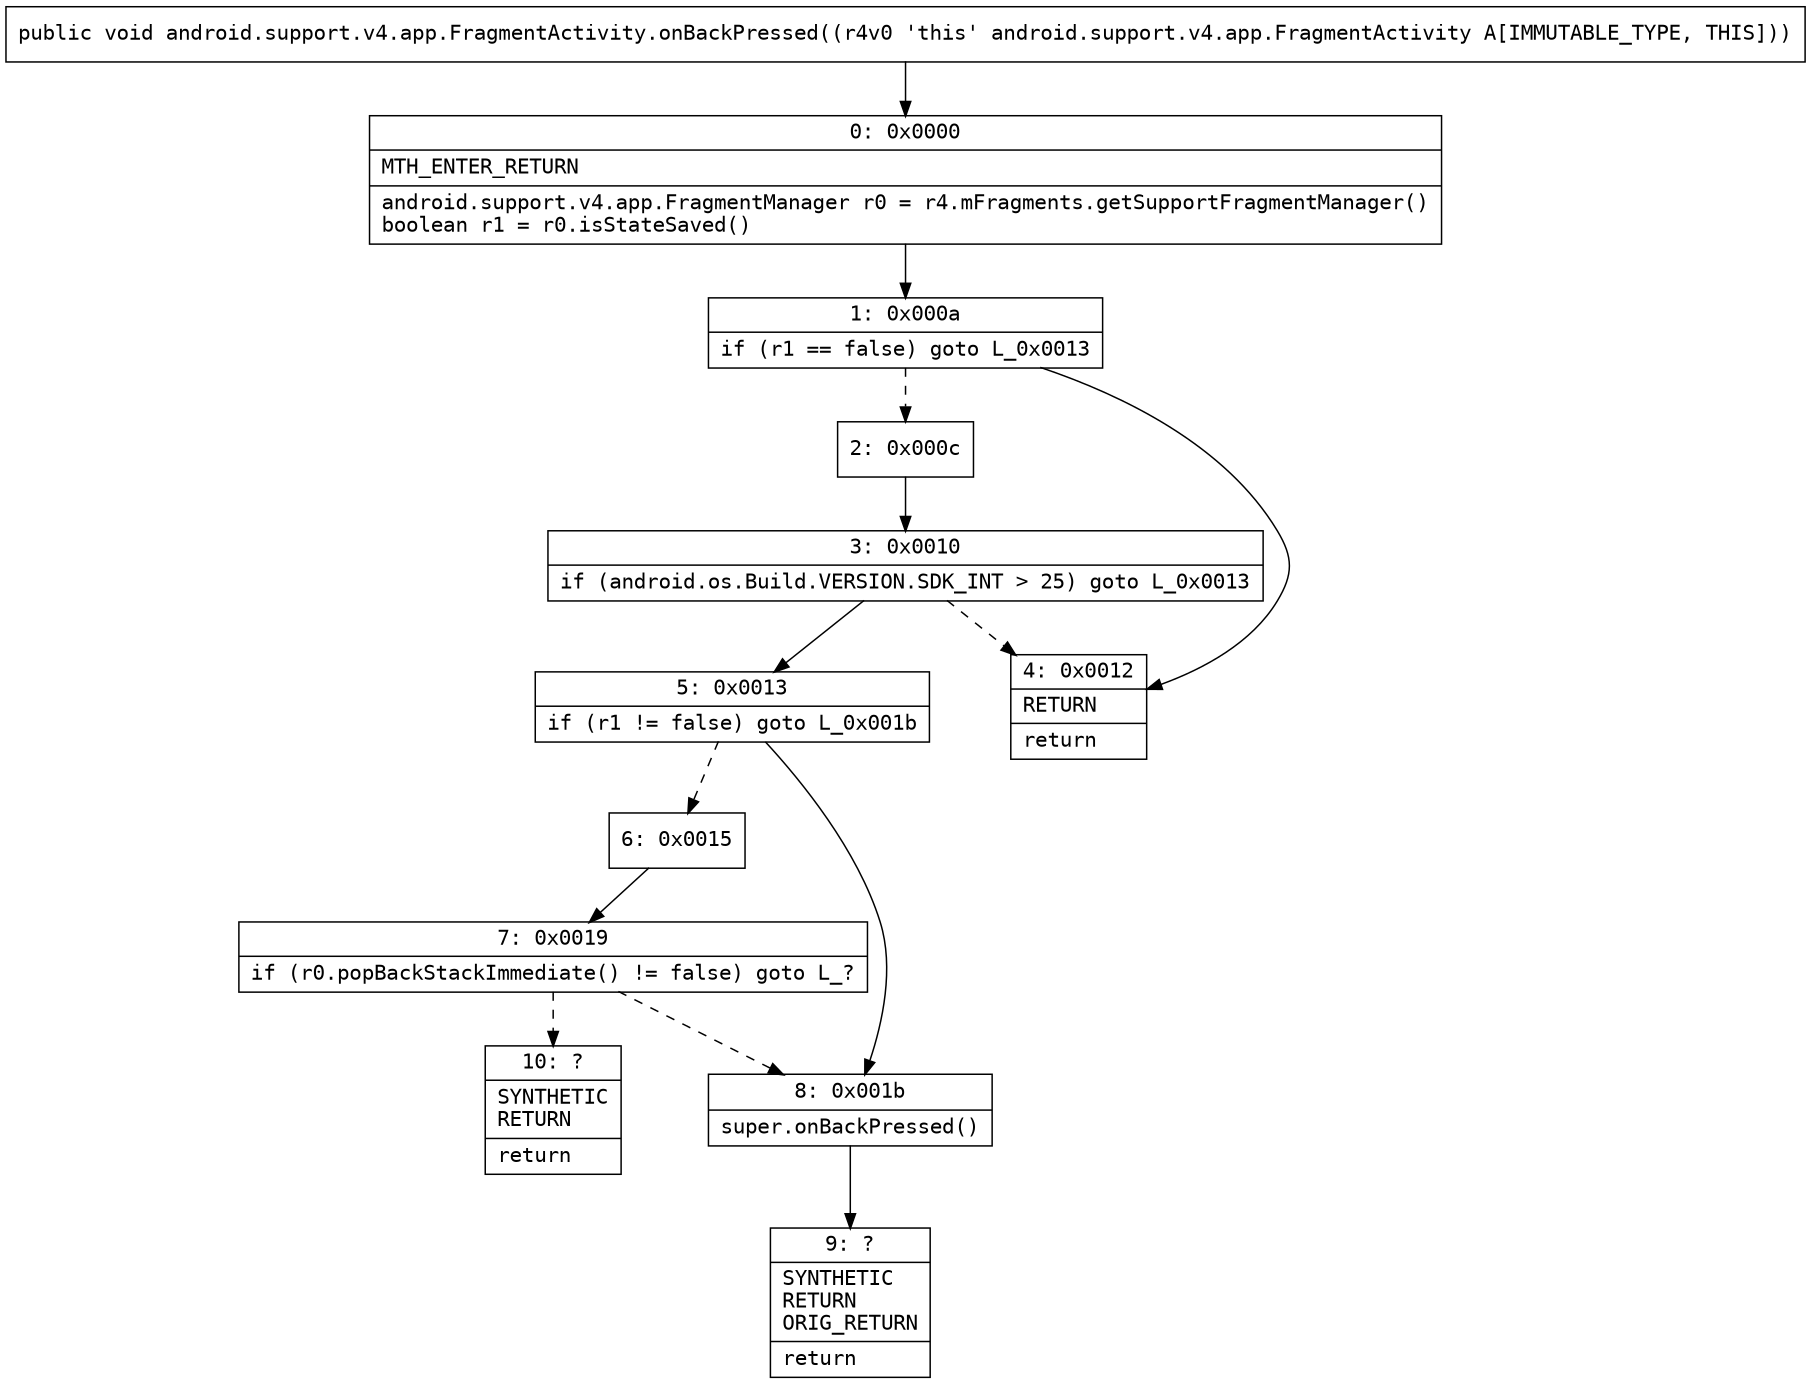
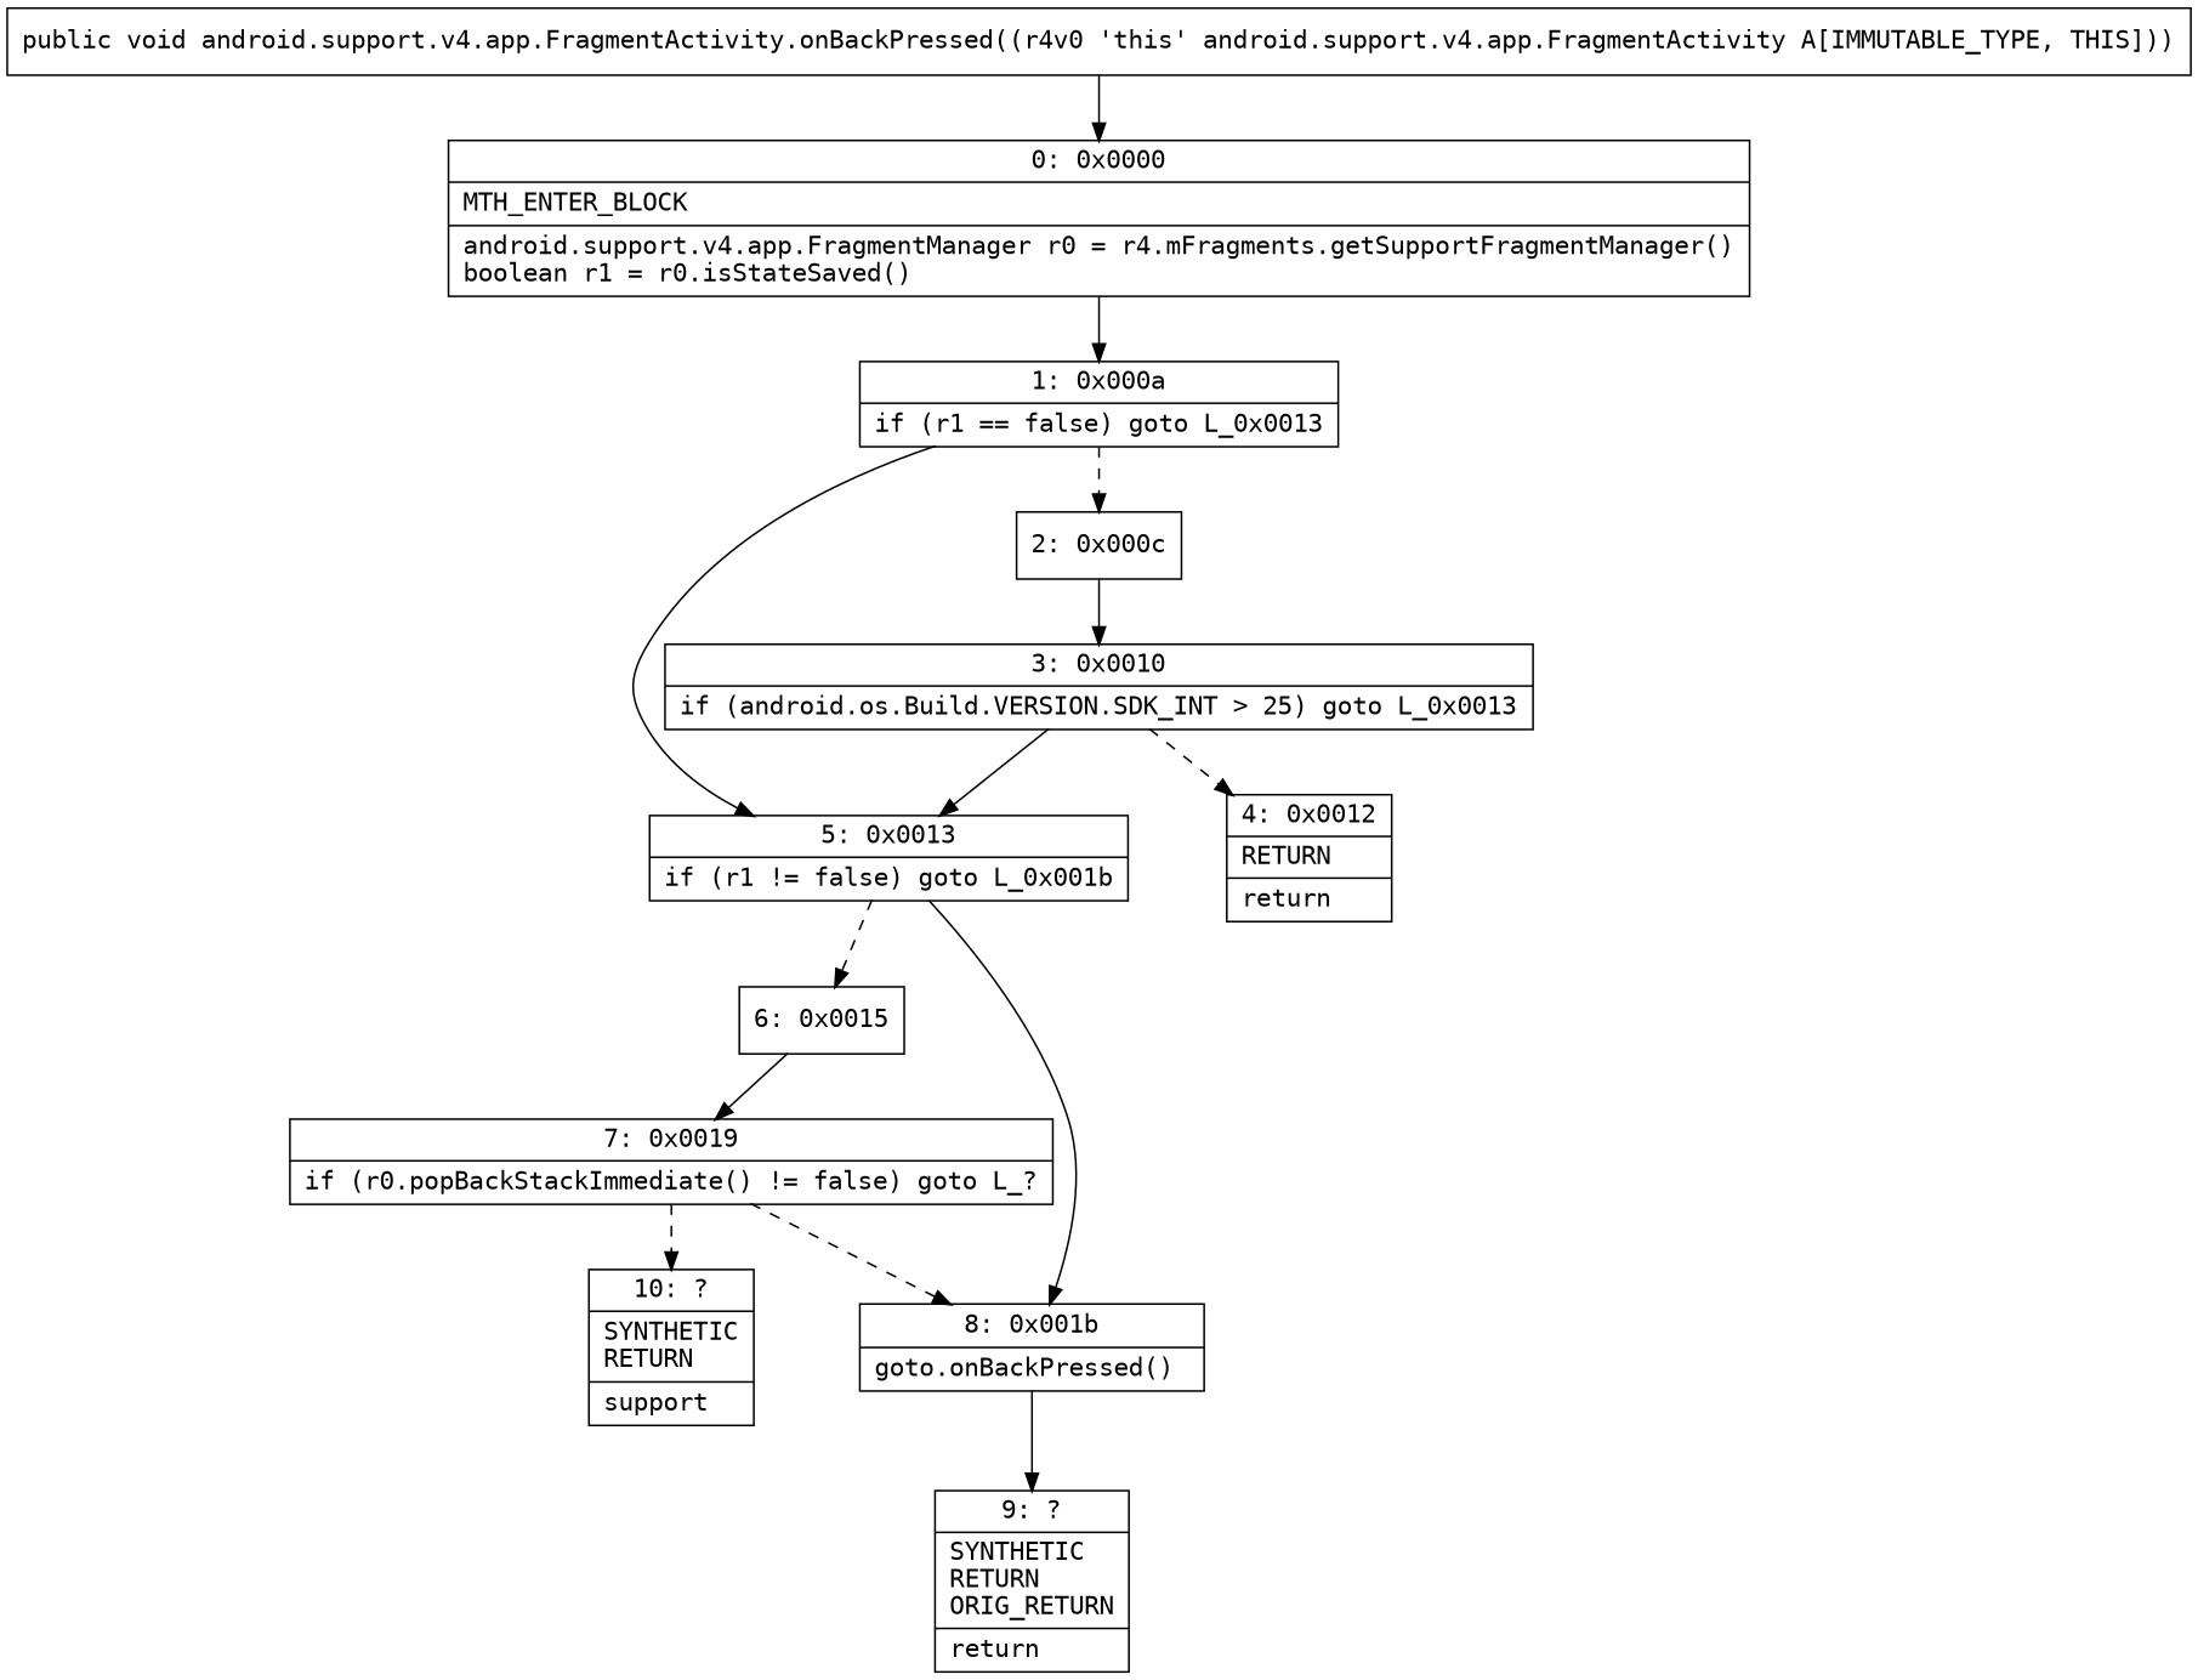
  digraph {
    fontname="DejaVu Sans Mono"
    node [fontname="DejaVu Sans Mono" shape=record]
    edge [fontname="DejaVu Sans Mono"]
-   n1 [label="{0\:\ 0x0000|MTH_ENTER_RETURN\l|android.support.v4.app.FragmentManager r0 = r4.mFragments.getSupportFragmentManager()\lboolean r1 = r0.isStateSaved()\l}"]
+   n1 [label="{0\:\ 0x0000|MTH_ENTER_BLOCK\l|android.support.v4.app.FragmentManager r0 = r4.mFragments.getSupportFragmentManager()\lboolean r1 = r0.isStateSaved()\l}"]
    n2 [label="{1\:\ 0x000a|if (r1 == false) goto L_0x0013\l}"]
    n3 [label="{2\:\ 0x000c}"]
    n4 [label="{5\:\ 0x0013|if (r1 != false) goto L_0x001b\l}"]
    n5 [label="{3\:\ 0x0010|if (android.os.Build.VERSION.SDK_INT \> 25) goto L_0x0013\l}"]
    n6 [label="{6\:\ 0x0015}"]
-   n7 [label="{8\:\ 0x001b|super.onBackPressed()\l}"]
+   n7 [label="{8\:\ 0x001b|goto.onBackPressed()\l}"]
    n8 [label="{4\:\ 0x0012|RETURN\l|return\l}"]
    n9 [label="{7\:\ 0x0019|if (r0.popBackStackImmediate() != false) goto L_?\l}"]
    n10 [label="{9\:\ ?|SYNTHETIC\lRETURN\lORIG_RETURN\l|return\l}"]
-   n11 [label="{10\:\ ?|SYNTHETIC\lRETURN\l|return\l}"]
+   n11 [label="{10\:\ ?|SYNTHETIC\lRETURN\l|support\l}"]
    n12 [label="{public void android.support.v4.app.FragmentActivity.onBackPressed((r4v0 'this' android.support.v4.app.FragmentActivity A[IMMUTABLE_TYPE, THIS])) }"]
    n1 -> n2
    n2 -> n3 [style=dashed]
-   n2 -> n8
+   n2 -> n4
    n3 -> n5
    n4 -> n6 [style=dashed]
    n4 -> n7
    n5 -> n4
    n5 -> n8 [style=dashed]
    n6 -> n9
    n7 -> n10
    n9 -> n7 [style=dashed]
    n9 -> n11 [style=dashed]
    n12 -> n1
  }
